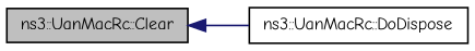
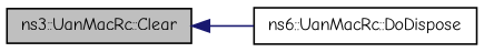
  digraph {
    rankdir=LR
    fontname="Comic Neue"
    node [color=black fontname="Comic Neue" fontsize=10 shape=record style=filled]
    n1 [fillcolor=grey75 fontcolor=black height=0.2 label="ns3::UanMacRc::Clear" width=0.4]
-   n2 [fillcolor=white height=0.2 label="ns3::UanMacRc::DoDispose" width=0.4]
+   n2 [fillcolor=white height=0.2 label="ns6::UanMacRc::DoDispose" width=0.4]
    n1 -> n2 [color=midnightblue dir=back fontname="Comic Neue" fontsize=10 labelfontname=Helvetica labelfontsize=10 style=solid]
  }
